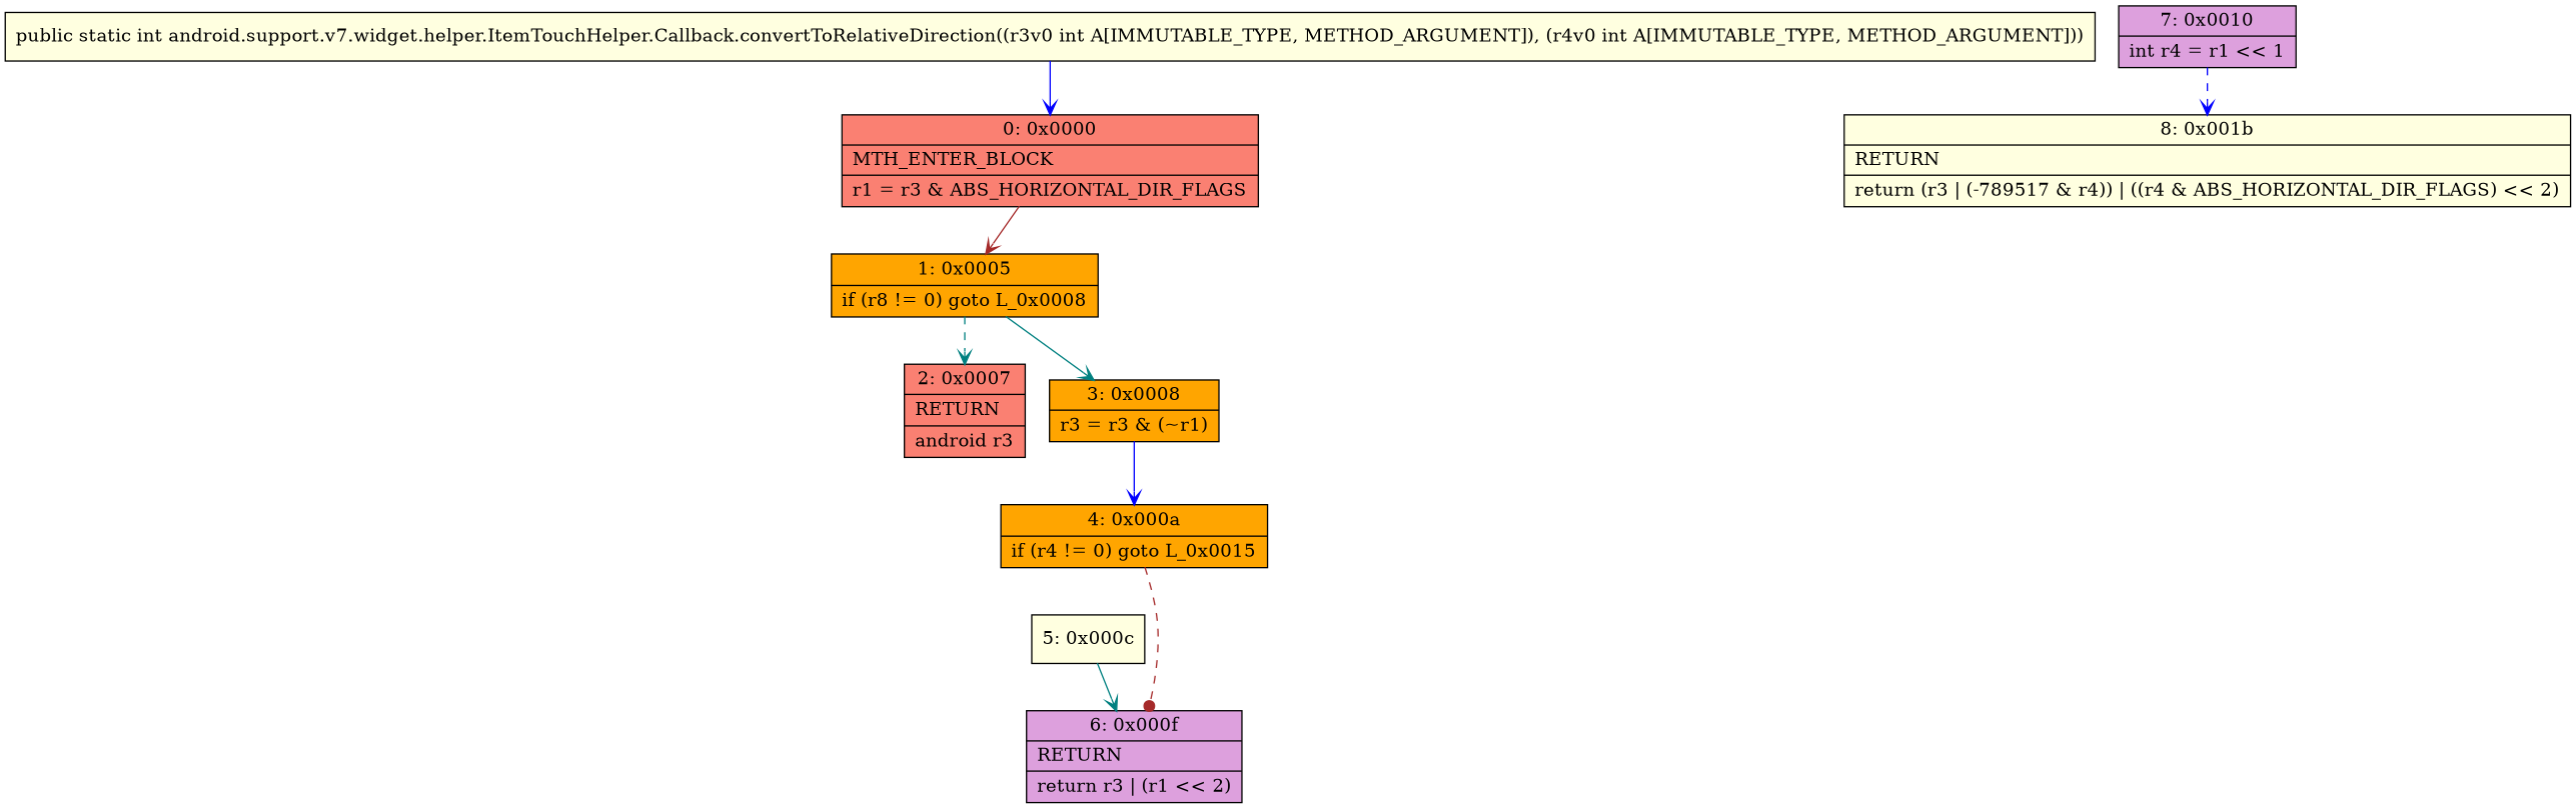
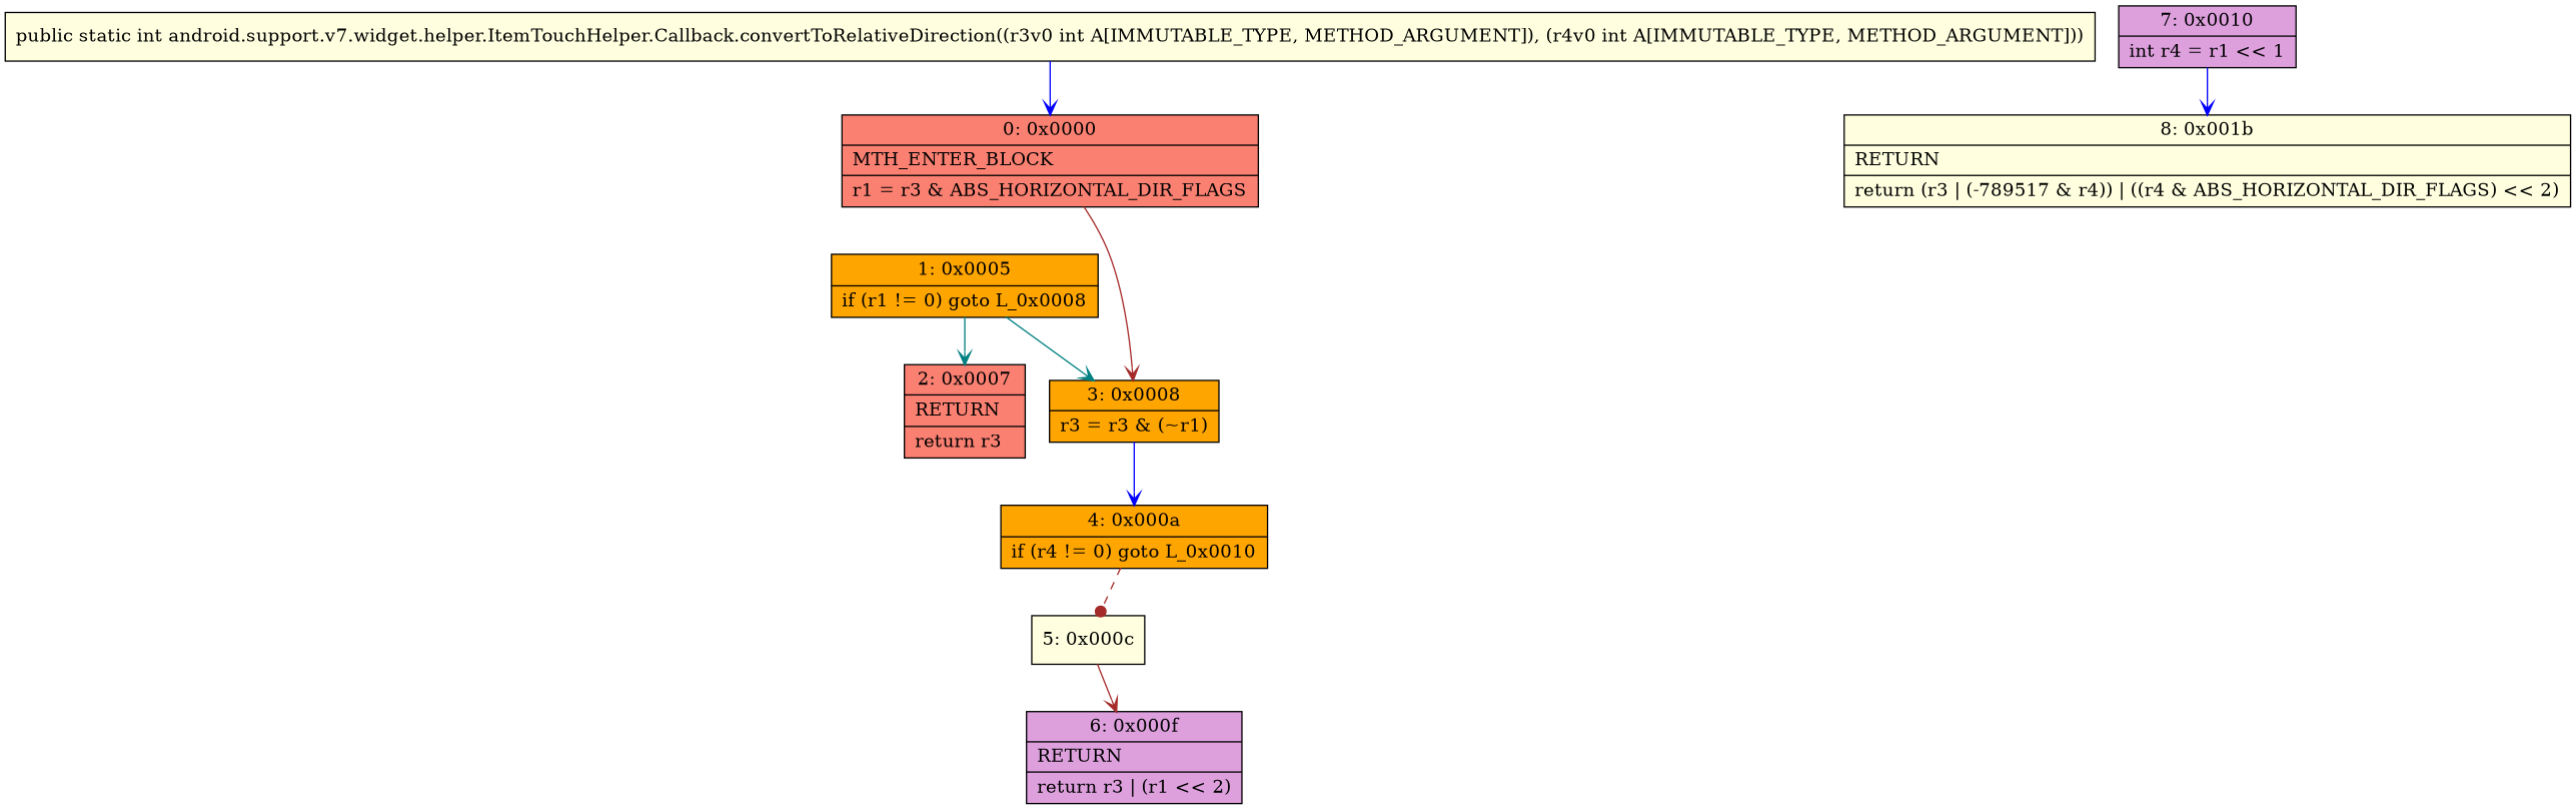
  digraph {
    node [fillcolor=orange shape=record style=filled]
    edge [arrowhead=vee color=brown]
    n1 [fillcolor=salmon label="{0\:\ 0x0000|MTH_ENTER_BLOCK\l|r1 = r3 & ABS_HORIZONTAL_DIR_FLAGS\l}"]
-   n2 [label="{1\:\ 0x0005|if (r8 != 0) goto L_0x0008\l}"]
-   n3 [fillcolor=salmon label="{2\:\ 0x0007|RETURN\l|android r3\l}"]
+   n2 [label="{1\:\ 0x0005|if (r1 != 0) goto L_0x0008\l}"]
+   n3 [fillcolor=salmon label="{2\:\ 0x0007|RETURN\l|return r3\l}"]
    n4 [label="{3\:\ 0x0008|r3 = r3 & (~r1)\l}"]
-   n5 [label="{4\:\ 0x000a|if (r4 != 0) goto L_0x0015\l}"]
+   n5 [label="{4\:\ 0x000a|if (r4 != 0) goto L_0x0010\l}"]
    n6 [fillcolor=lightyellow label="{5\:\ 0x000c}"]
    n7 [fillcolor=plum label="{6\:\ 0x000f|RETURN\l|return r3 \| (r1 \<\< 2)\l}"]
    n8 [fillcolor=plum label="{7\:\ 0x0010|int r4 = r1 \<\< 1\l}"]
    n9 [fillcolor=lightyellow label="{8\:\ 0x001b|RETURN\l|return (r3 \| (\-789517 & r4)) \| ((r4 & ABS_HORIZONTAL_DIR_FLAGS) \<\< 2)\l}"]
    n10 [fillcolor=lightyellow label="{public static int android.support.v7.widget.helper.ItemTouchHelper.Callback.convertToRelativeDirection((r3v0 int A[IMMUTABLE_TYPE, METHOD_ARGUMENT]), (r4v0 int A[IMMUTABLE_TYPE, METHOD_ARGUMENT])) }"]
-   n1 -> n2
-   n2 -> n3 [color=teal style=dashed]
+   n1 -> n4
+   n2 -> n3 [color=teal style=solid]
    n2 -> n4 [color=teal]
    n4 -> n5 [color=blue]
-   n5 -> n7 [arrowhead=dot style=dashed]
-   n6 -> n7 [color=teal]
-   n8 -> n9 [color=blue style=dashed]
+   n5 -> n6 [arrowhead=dot style=dashed]
+   n6 -> n7
+   n8 -> n9 [color=blue]
    n10 -> n1 [color=blue]
  }
